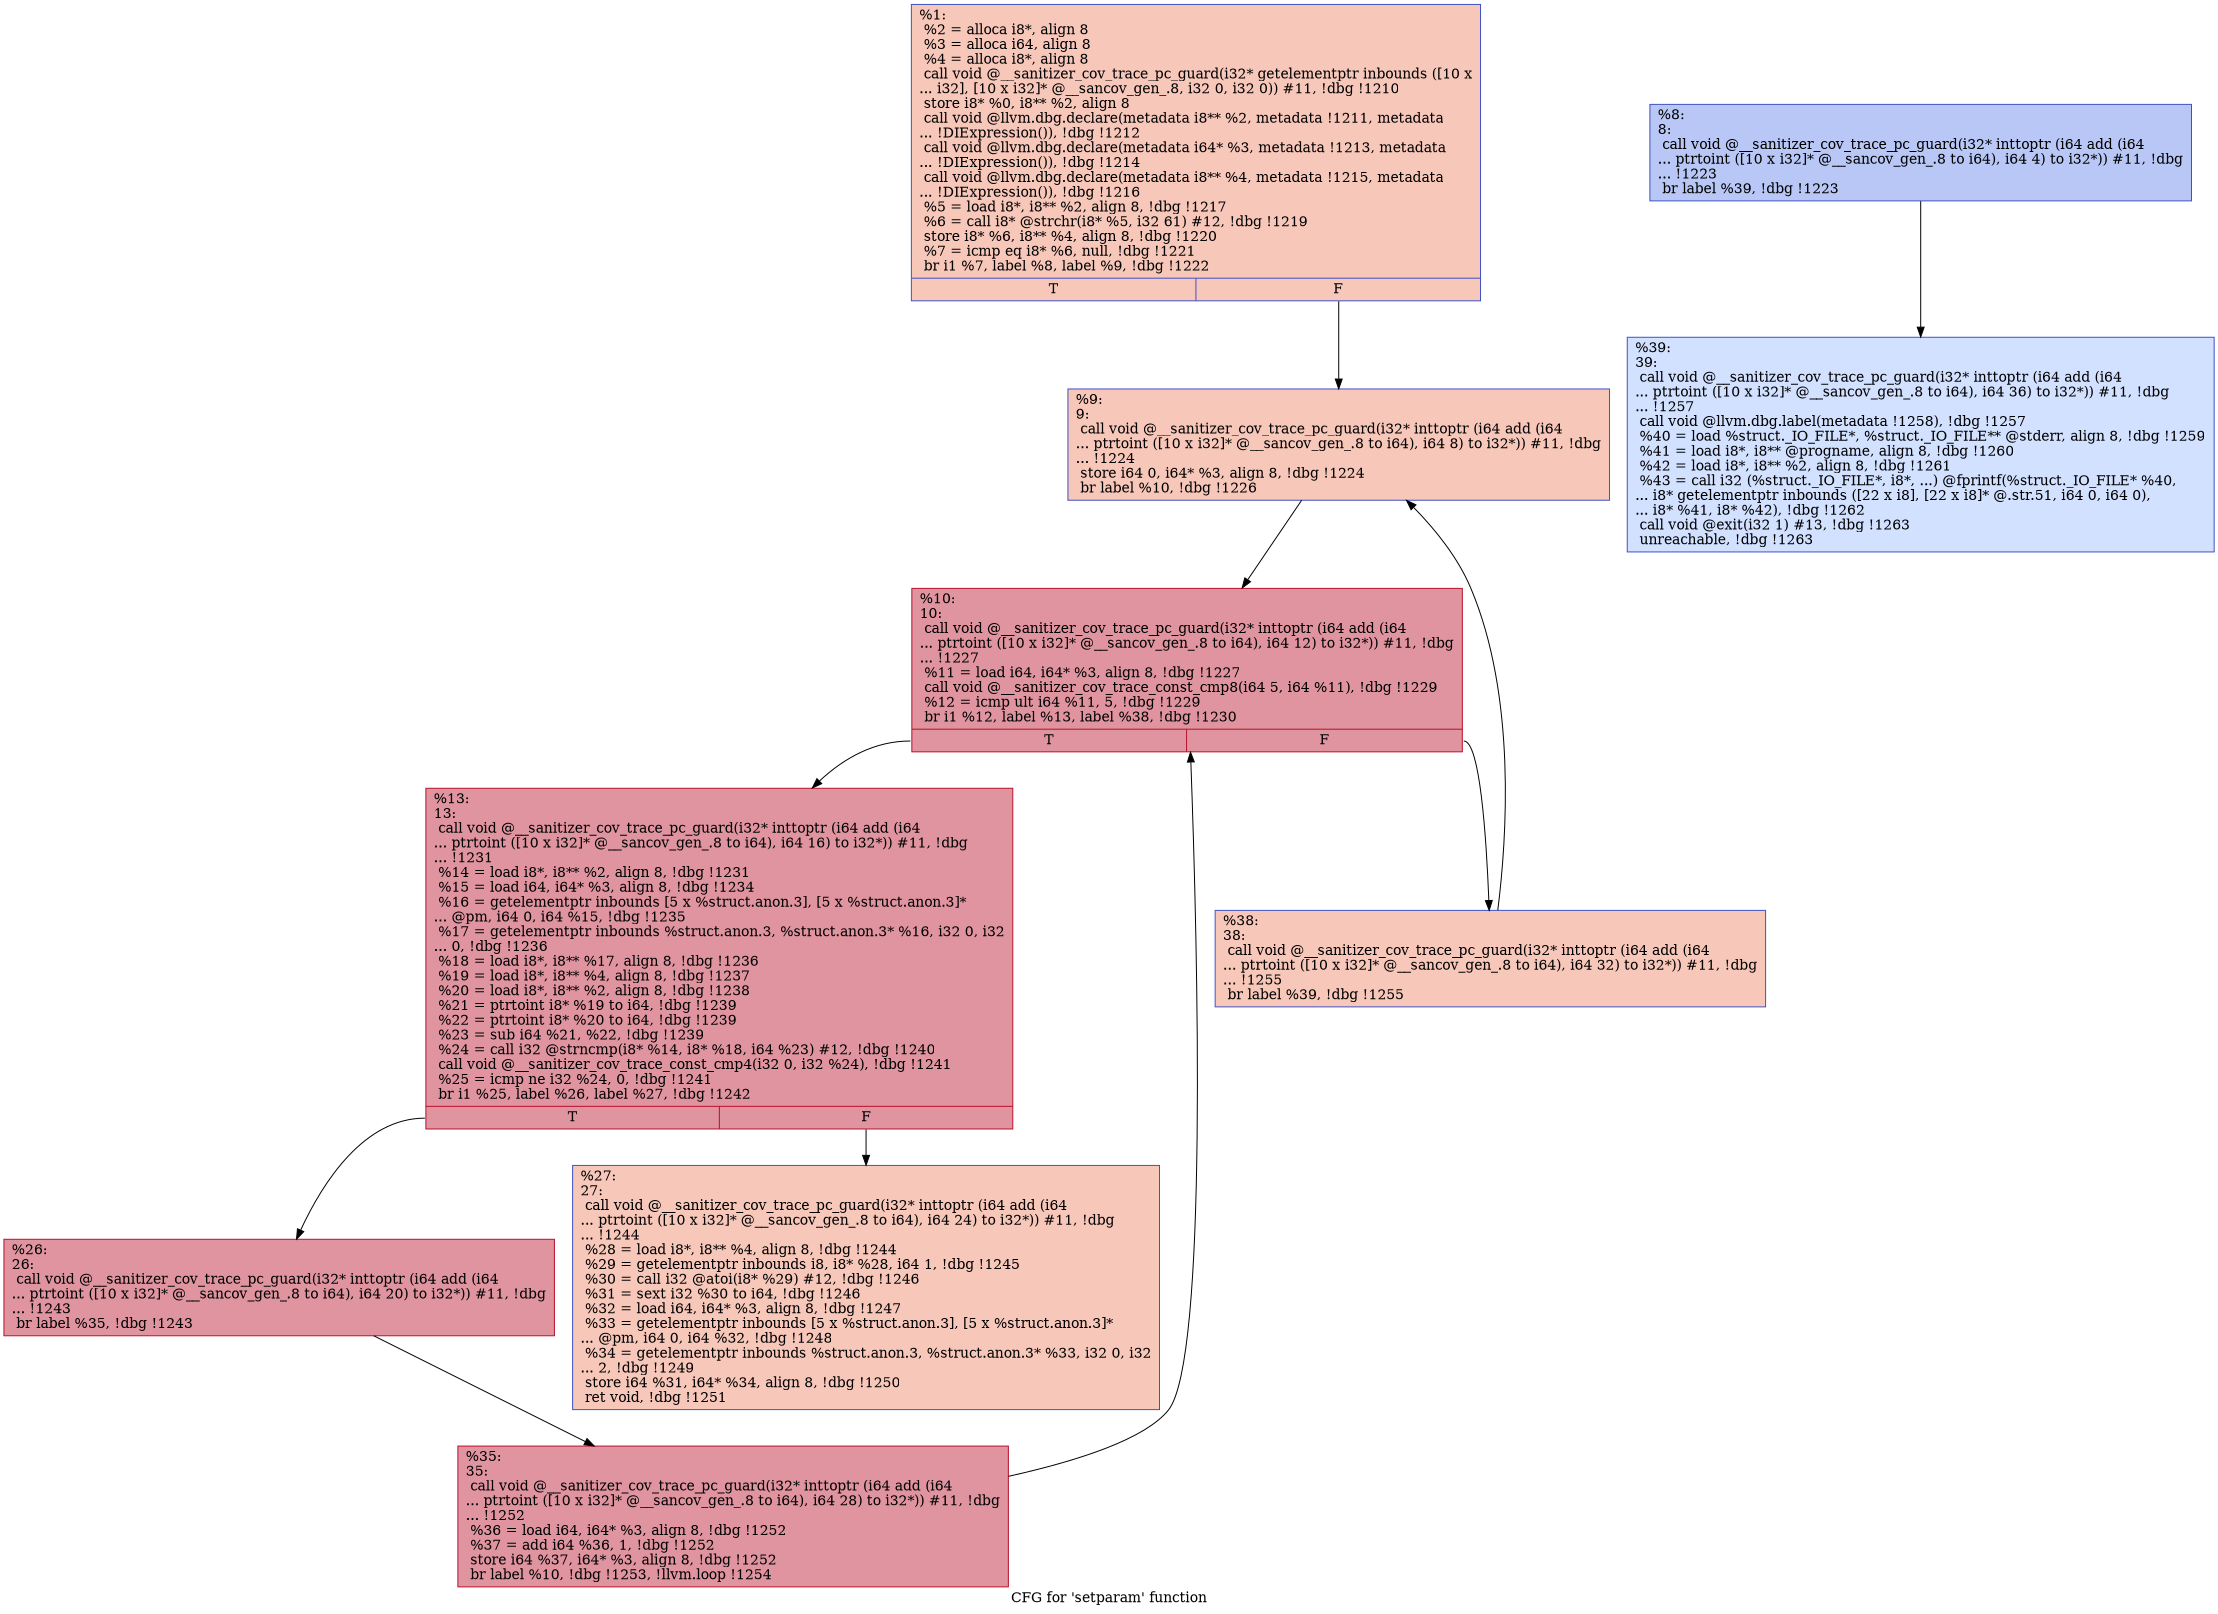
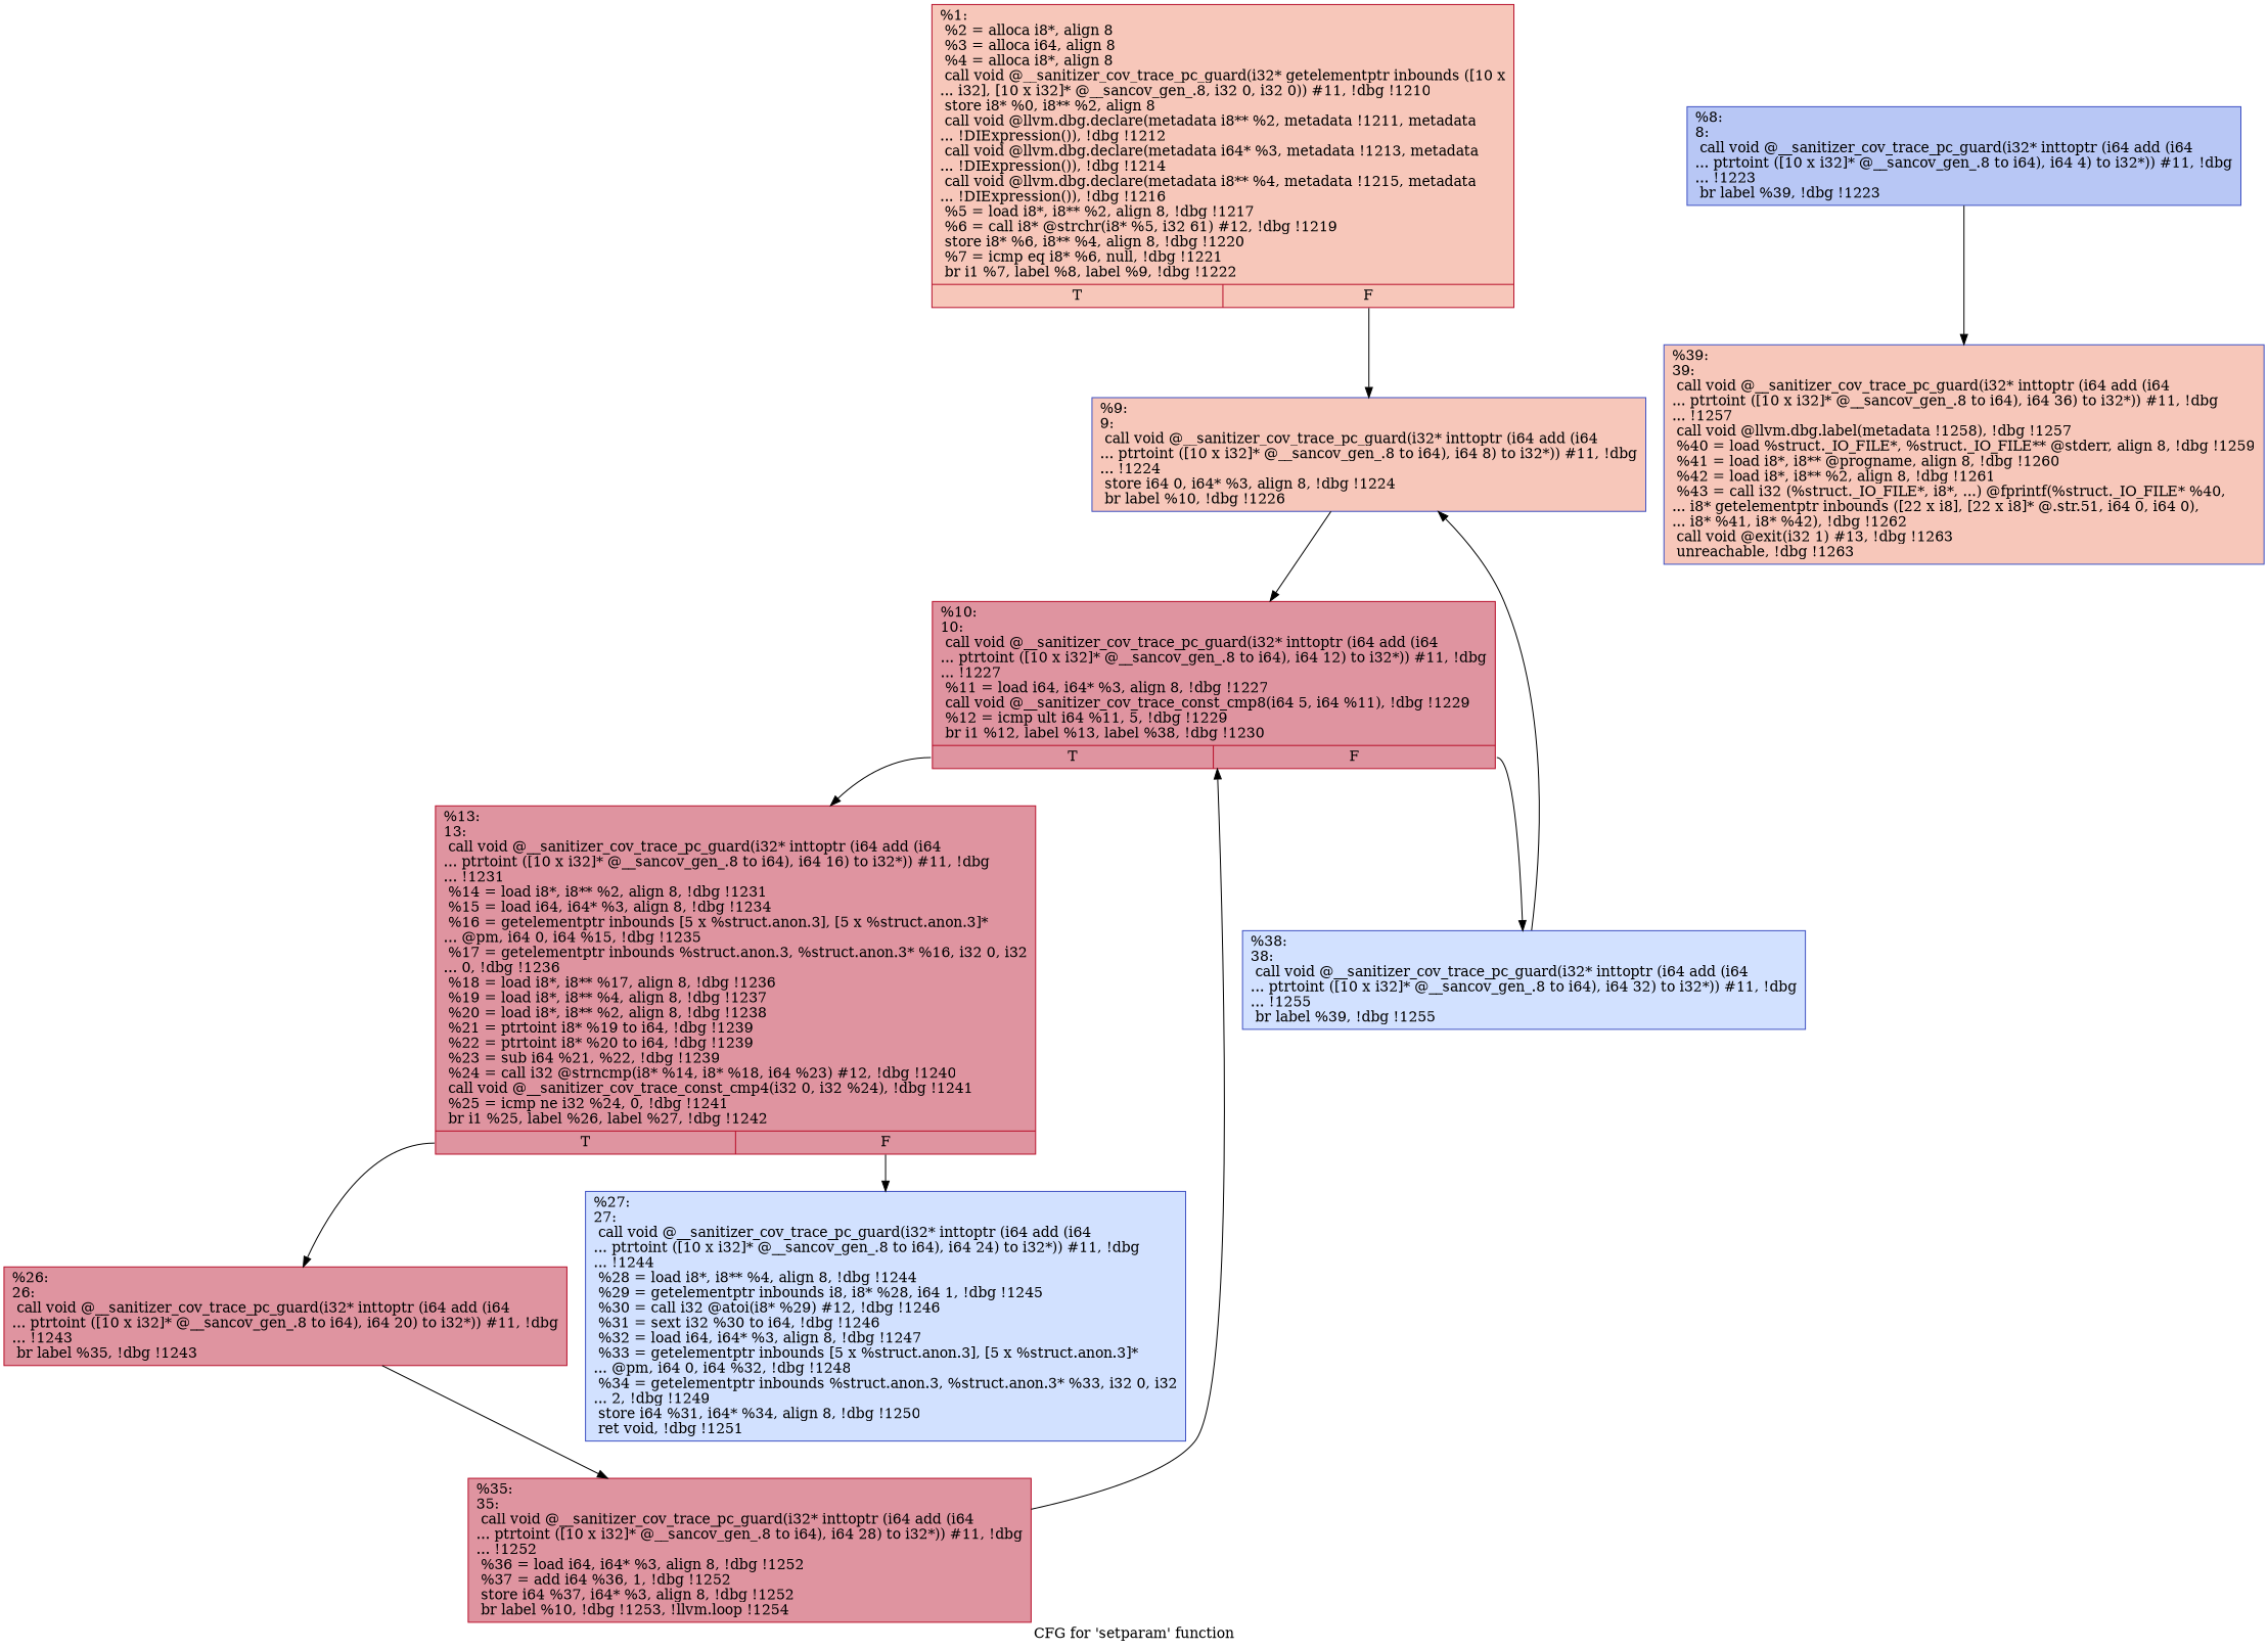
  digraph {
    label="CFG for 'setparam' function"
    node [color="#3d50c3ff" fillcolor="#b70d2870" shape=record style=filled]
-   n1 [fillcolor="#ec7f6370" label="{%1:\l  %2 = alloca i8*, align 8\l  %3 = alloca i64, align 8\l  %4 = alloca i8*, align 8\l  call void @__sanitizer_cov_trace_pc_guard(i32* getelementptr inbounds ([10 x\l... i32], [10 x i32]* @__sancov_gen_.8, i32 0, i32 0)) #11, !dbg !1210\l  store i8* %0, i8** %2, align 8\l  call void @llvm.dbg.declare(metadata i8** %2, metadata !1211, metadata\l... !DIExpression()), !dbg !1212\l  call void @llvm.dbg.declare(metadata i64* %3, metadata !1213, metadata\l... !DIExpression()), !dbg !1214\l  call void @llvm.dbg.declare(metadata i8** %4, metadata !1215, metadata\l... !DIExpression()), !dbg !1216\l  %5 = load i8*, i8** %2, align 8, !dbg !1217\l  %6 = call i8* @strchr(i8* %5, i32 61) #12, !dbg !1219\l  store i8* %6, i8** %4, align 8, !dbg !1220\l  %7 = icmp eq i8* %6, null, !dbg !1221\l  br i1 %7, label %8, label %9, !dbg !1222\l|{<s0>T|<s1>F}}"]
+   n1 [color="#b70d28ff" fillcolor="#ec7f6370" label="{%1:\l  %2 = alloca i8*, align 8\l  %3 = alloca i64, align 8\l  %4 = alloca i8*, align 8\l  call void @__sanitizer_cov_trace_pc_guard(i32* getelementptr inbounds ([10 x\l... i32], [10 x i32]* @__sancov_gen_.8, i32 0, i32 0)) #11, !dbg !1210\l  store i8* %0, i8** %2, align 8\l  call void @llvm.dbg.declare(metadata i8** %2, metadata !1211, metadata\l... !DIExpression()), !dbg !1212\l  call void @llvm.dbg.declare(metadata i64* %3, metadata !1213, metadata\l... !DIExpression()), !dbg !1214\l  call void @llvm.dbg.declare(metadata i8** %4, metadata !1215, metadata\l... !DIExpression()), !dbg !1216\l  %5 = load i8*, i8** %2, align 8, !dbg !1217\l  %6 = call i8* @strchr(i8* %5, i32 61) #12, !dbg !1219\l  store i8* %6, i8** %4, align 8, !dbg !1220\l  %7 = icmp eq i8* %6, null, !dbg !1221\l  br i1 %7, label %8, label %9, !dbg !1222\l|{<s0>T|<s1>F}}"]
    n2 [fillcolor="#ec7f6370" label="{%9:\l9:                                                \l  call void @__sanitizer_cov_trace_pc_guard(i32* inttoptr (i64 add (i64\l... ptrtoint ([10 x i32]* @__sancov_gen_.8 to i64), i64 8) to i32*)) #11, !dbg\l... !1224\l  store i64 0, i64* %3, align 8, !dbg !1224\l  br label %10, !dbg !1226\l}"]
    n3 [fillcolor="#5f7fe870" label="{%8:\l8:                                                \l  call void @__sanitizer_cov_trace_pc_guard(i32* inttoptr (i64 add (i64\l... ptrtoint ([10 x i32]* @__sancov_gen_.8 to i64), i64 4) to i32*)) #11, !dbg\l... !1223\l  br label %39, !dbg !1223\l}"]
-   n4 [fillcolor="#9abbff70" label="{%39:\l39:                                               \l  call void @__sanitizer_cov_trace_pc_guard(i32* inttoptr (i64 add (i64\l... ptrtoint ([10 x i32]* @__sancov_gen_.8 to i64), i64 36) to i32*)) #11, !dbg\l... !1257\l  call void @llvm.dbg.label(metadata !1258), !dbg !1257\l  %40 = load %struct._IO_FILE*, %struct._IO_FILE** @stderr, align 8, !dbg !1259\l  %41 = load i8*, i8** @progname, align 8, !dbg !1260\l  %42 = load i8*, i8** %2, align 8, !dbg !1261\l  %43 = call i32 (%struct._IO_FILE*, i8*, ...) @fprintf(%struct._IO_FILE* %40,\l... i8* getelementptr inbounds ([22 x i8], [22 x i8]* @.str.51, i64 0, i64 0),\l... i8* %41, i8* %42), !dbg !1262\l  call void @exit(i32 1) #13, !dbg !1263\l  unreachable, !dbg !1263\l}"]
+   n4 [fillcolor="#ec7f6370" label="{%39:\l39:                                               \l  call void @__sanitizer_cov_trace_pc_guard(i32* inttoptr (i64 add (i64\l... ptrtoint ([10 x i32]* @__sancov_gen_.8 to i64), i64 36) to i32*)) #11, !dbg\l... !1257\l  call void @llvm.dbg.label(metadata !1258), !dbg !1257\l  %40 = load %struct._IO_FILE*, %struct._IO_FILE** @stderr, align 8, !dbg !1259\l  %41 = load i8*, i8** @progname, align 8, !dbg !1260\l  %42 = load i8*, i8** %2, align 8, !dbg !1261\l  %43 = call i32 (%struct._IO_FILE*, i8*, ...) @fprintf(%struct._IO_FILE* %40,\l... i8* getelementptr inbounds ([22 x i8], [22 x i8]* @.str.51, i64 0, i64 0),\l... i8* %41, i8* %42), !dbg !1262\l  call void @exit(i32 1) #13, !dbg !1263\l  unreachable, !dbg !1263\l}"]
    n5 [color="#b70d28ff" label="{%10:\l10:                                               \l  call void @__sanitizer_cov_trace_pc_guard(i32* inttoptr (i64 add (i64\l... ptrtoint ([10 x i32]* @__sancov_gen_.8 to i64), i64 12) to i32*)) #11, !dbg\l... !1227\l  %11 = load i64, i64* %3, align 8, !dbg !1227\l  call void @__sanitizer_cov_trace_const_cmp8(i64 5, i64 %11), !dbg !1229\l  %12 = icmp ult i64 %11, 5, !dbg !1229\l  br i1 %12, label %13, label %38, !dbg !1230\l|{<s0>T|<s1>F}}"]
    n6 [color="#b70d28ff" label="{%13:\l13:                                               \l  call void @__sanitizer_cov_trace_pc_guard(i32* inttoptr (i64 add (i64\l... ptrtoint ([10 x i32]* @__sancov_gen_.8 to i64), i64 16) to i32*)) #11, !dbg\l... !1231\l  %14 = load i8*, i8** %2, align 8, !dbg !1231\l  %15 = load i64, i64* %3, align 8, !dbg !1234\l  %16 = getelementptr inbounds [5 x %struct.anon.3], [5 x %struct.anon.3]*\l... @pm, i64 0, i64 %15, !dbg !1235\l  %17 = getelementptr inbounds %struct.anon.3, %struct.anon.3* %16, i32 0, i32\l... 0, !dbg !1236\l  %18 = load i8*, i8** %17, align 8, !dbg !1236\l  %19 = load i8*, i8** %4, align 8, !dbg !1237\l  %20 = load i8*, i8** %2, align 8, !dbg !1238\l  %21 = ptrtoint i8* %19 to i64, !dbg !1239\l  %22 = ptrtoint i8* %20 to i64, !dbg !1239\l  %23 = sub i64 %21, %22, !dbg !1239\l  %24 = call i32 @strncmp(i8* %14, i8* %18, i64 %23) #12, !dbg !1240\l  call void @__sanitizer_cov_trace_const_cmp4(i32 0, i32 %24), !dbg !1241\l  %25 = icmp ne i32 %24, 0, !dbg !1241\l  br i1 %25, label %26, label %27, !dbg !1242\l|{<s0>T|<s1>F}}"]
-   n7 [fillcolor="#ec7f6370" label="{%38:\l38:                                               \l  call void @__sanitizer_cov_trace_pc_guard(i32* inttoptr (i64 add (i64\l... ptrtoint ([10 x i32]* @__sancov_gen_.8 to i64), i64 32) to i32*)) #11, !dbg\l... !1255\l  br label %39, !dbg !1255\l}"]
+   n7 [fillcolor="#9abbff70" label="{%38:\l38:                                               \l  call void @__sanitizer_cov_trace_pc_guard(i32* inttoptr (i64 add (i64\l... ptrtoint ([10 x i32]* @__sancov_gen_.8 to i64), i64 32) to i32*)) #11, !dbg\l... !1255\l  br label %39, !dbg !1255\l}"]
    n8 [color="#b70d28ff" label="{%26:\l26:                                               \l  call void @__sanitizer_cov_trace_pc_guard(i32* inttoptr (i64 add (i64\l... ptrtoint ([10 x i32]* @__sancov_gen_.8 to i64), i64 20) to i32*)) #11, !dbg\l... !1243\l  br label %35, !dbg !1243\l}"]
-   n9 [fillcolor="#ec7f6370" label="{%27:\l27:                                               \l  call void @__sanitizer_cov_trace_pc_guard(i32* inttoptr (i64 add (i64\l... ptrtoint ([10 x i32]* @__sancov_gen_.8 to i64), i64 24) to i32*)) #11, !dbg\l... !1244\l  %28 = load i8*, i8** %4, align 8, !dbg !1244\l  %29 = getelementptr inbounds i8, i8* %28, i64 1, !dbg !1245\l  %30 = call i32 @atoi(i8* %29) #12, !dbg !1246\l  %31 = sext i32 %30 to i64, !dbg !1246\l  %32 = load i64, i64* %3, align 8, !dbg !1247\l  %33 = getelementptr inbounds [5 x %struct.anon.3], [5 x %struct.anon.3]*\l... @pm, i64 0, i64 %32, !dbg !1248\l  %34 = getelementptr inbounds %struct.anon.3, %struct.anon.3* %33, i32 0, i32\l... 2, !dbg !1249\l  store i64 %31, i64* %34, align 8, !dbg !1250\l  ret void, !dbg !1251\l}"]
+   n9 [fillcolor="#9abbff70" label="{%27:\l27:                                               \l  call void @__sanitizer_cov_trace_pc_guard(i32* inttoptr (i64 add (i64\l... ptrtoint ([10 x i32]* @__sancov_gen_.8 to i64), i64 24) to i32*)) #11, !dbg\l... !1244\l  %28 = load i8*, i8** %4, align 8, !dbg !1244\l  %29 = getelementptr inbounds i8, i8* %28, i64 1, !dbg !1245\l  %30 = call i32 @atoi(i8* %29) #12, !dbg !1246\l  %31 = sext i32 %30 to i64, !dbg !1246\l  %32 = load i64, i64* %3, align 8, !dbg !1247\l  %33 = getelementptr inbounds [5 x %struct.anon.3], [5 x %struct.anon.3]*\l... @pm, i64 0, i64 %32, !dbg !1248\l  %34 = getelementptr inbounds %struct.anon.3, %struct.anon.3* %33, i32 0, i32\l... 2, !dbg !1249\l  store i64 %31, i64* %34, align 8, !dbg !1250\l  ret void, !dbg !1251\l}"]
    n10 [color="#b70d28ff" label="{%35:\l35:                                               \l  call void @__sanitizer_cov_trace_pc_guard(i32* inttoptr (i64 add (i64\l... ptrtoint ([10 x i32]* @__sancov_gen_.8 to i64), i64 28) to i32*)) #11, !dbg\l... !1252\l  %36 = load i64, i64* %3, align 8, !dbg !1252\l  %37 = add i64 %36, 1, !dbg !1252\l  store i64 %37, i64* %3, align 8, !dbg !1252\l  br label %10, !dbg !1253, !llvm.loop !1254\l}"]
    n1 -> n2 [tailport=s1]
    n2 -> n5
    n3 -> n4
    n5 -> n6 [tailport=s0]
    n5 -> n7 [tailport=s1]
    n6 -> n8 [tailport=s0]
    n6 -> n9 [tailport=s1]
    n7 -> n2
    n8 -> n10
    n10 -> n5
  }
